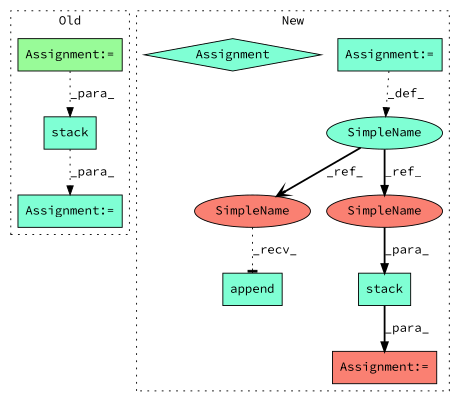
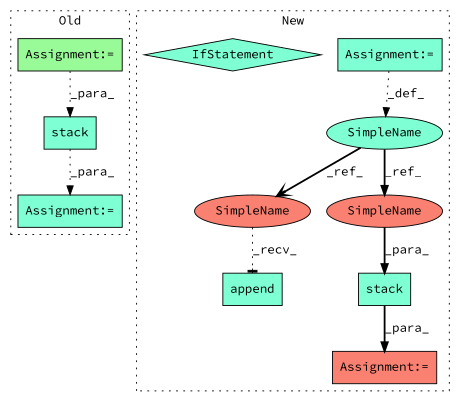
  digraph {
    fontname="Source Code Pro"
    node [a=7 l=1 shape=box style=filled fillcolor=aquamarine fontname="Source Code Pro"]
    edge [style=dotted arrowhead=normal fontname="Source Code Pro"]
    n1 [a=32 l="6,1" label=stack s="9795,9816"]
    n2 [label="Assignment:=" s=9788]
    n3 [label="Assignment:=" s=9678 fillcolor=palegreen]
    n4 [a=32 l="7,1" label=append s="10287,10303"]
    n5 [label="Assignment:=" s=9870]
    n6 [label="Assignment:=" s=10328 fillcolor=salmon]
    n7 [a=32 l="6,1" label=stack s="10335,10353"]
    n8 [a=42 l=12 label=SimpleName s=9858 shape=ellipse]
-   n9 [a=25 l="4,2" label=Assignment s="10010,10042" shape=diamond]
+   n9 [a=25 l="4,2" label=IfStatement s="10010,10042" shape=diamond]
    n10 [a=42 l=12 label=SimpleName s=10274 shape=ellipse fillcolor=salmon]
    n11 [a=42 l=12 label=SimpleName s=10341 shape=ellipse fillcolor=salmon]
    subgraph cluster_1 {
      label=Old
      style=dotted
      n1
      n2
      n3
    }
    subgraph cluster_2 {
      label=New
      style=dotted
      n4
      n5
      n6
      n7
      n8
      n9
      n10
      n11
    }
    n1 -> n2 [label=_para_]
    n3 -> n1 [label=_para_]
    n5 -> n8 [label=_def_]
    n7 -> n6 [label=_para_ style=bold]
    n8 -> n10 [label=_ref_ style=bold arrowhead=vee]
    n8 -> n11 [label=_ref_ style=bold]
    n10 -> n4 [label=_recv_ arrowhead=tee]
    n11 -> n7 [label=_para_ style=bold]
  }
